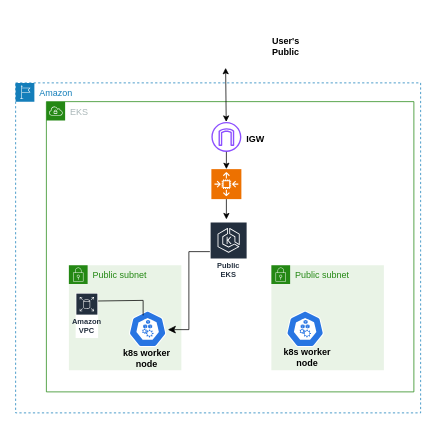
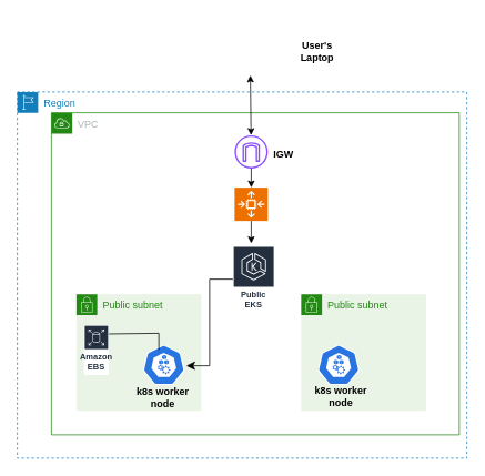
  <mxCell id="0" />
  <mxCell id="1" parent="0" />
  <mxCell id="2" value="Public subnet" style="points=[[0,0],[0.25,0],[0.5,0],[0.75,0],[1,0],[1,0.25],[1,0.5],[1,0.75],[1,1],[0.75,1],[0.5,1],[0.25,1],[0,1],[0,0.75],[0,0.5],[0,0.25]];outlineConnect=0;gradientColor=none;html=1;whiteSpace=wrap;fontSize=12;fontStyle=0;container=1;pointerEvents=0;collapsible=0;recursiveResize=0;shape=mxgraph.aws4.group;grIcon=mxgraph.aws4.group_security_group;grStroke=0;strokeColor=#248814;fillColor=#E9F3E6;verticalAlign=top;align=left;spacingLeft=30;fontColor=#248814;dashed=0;" parent="1" vertex="1"><mxGeometry x="91" y="353" width="150" height="140" as="geometry" /></mxCell>
  <mxCell id="3" value="" style="sketch=0;html=1;dashed=0;whitespace=wrap;fillColor=#2875E2;strokeColor=#ffffff;points=[[0.005,0.63,0],[0.1,0.2,0],[0.9,0.2,0],[0.5,0,0],[0.995,0.63,0],[0.72,0.99,0],[0.5,1,0],[0.28,0.99,0]];verticalLabelPosition=bottom;align=center;verticalAlign=top;shape=mxgraph.kubernetes.icon;prIcon=node" parent="2" vertex="1"><mxGeometry x="80" y="60" width="50" height="50" as="geometry" /></mxCell>
  <mxCell id="4" value="" style="sketch=0;points=[[0,0,0],[0.25,0,0],[0.5,0,0],[0.75,0,0],[1,0,0],[0,1,0],[0.25,1,0],[0.5,1,0],[0.75,1,0],[1,1,0],[0,0.25,0],[0,0.5,0],[0,0.75,0],[1,0.25,0],[1,0.5,0],[1,0.75,0]];outlineConnect=0;fontColor=#232F3E;fillColor=#ED7100;strokeColor=#ffffff;dashed=0;verticalLabelPosition=bottom;verticalAlign=top;align=center;html=1;fontSize=12;fontStyle=0;aspect=fixed;shape=mxgraph.aws4.resourceIcon;resIcon=mxgraph.aws4.auto_scaling2;" parent="1" vertex="1"><mxGeometry x="281" y="225" width="40" height="40" as="geometry" /></mxCell>
  <mxCell id="5" value="Public EKS" style="sketch=0;outlineConnect=0;fontColor=#232F3E;gradientColor=none;strokeColor=#ffffff;fillColor=#232F3E;dashed=0;verticalLabelPosition=middle;verticalAlign=bottom;align=center;html=1;whiteSpace=wrap;fontSize=10;fontStyle=1;spacing=3;shape=mxgraph.aws4.productIcon;prIcon=mxgraph.aws4.eks;" parent="1" vertex="1"><mxGeometry x="279" y="295" width="50" height="80" as="geometry" /></mxCell>
  <mxCell id="6" value="Public subnet" style="points=[[0,0],[0.25,0],[0.5,0],[0.75,0],[1,0],[1,0.25],[1,0.5],[1,0.75],[1,1],[0.75,1],[0.5,1],[0.25,1],[0,1],[0,0.75],[0,0.5],[0,0.25]];outlineConnect=0;gradientColor=none;html=1;whiteSpace=wrap;fontSize=12;fontStyle=0;container=1;pointerEvents=0;collapsible=0;recursiveResize=0;shape=mxgraph.aws4.group;grIcon=mxgraph.aws4.group_security_group;grStroke=0;strokeColor=#248814;fillColor=#E9F3E6;verticalAlign=top;align=left;spacingLeft=30;fontColor=#248814;dashed=0;" parent="1" vertex="1"><mxGeometry x="361" y="353" width="150" height="140" as="geometry" /></mxCell>
  <mxCell id="7" value="" style="sketch=0;html=1;dashed=0;whitespace=wrap;fillColor=#2875E2;strokeColor=#ffffff;points=[[0.005,0.63,0],[0.1,0.2,0],[0.9,0.2,0],[0.5,0,0],[0.995,0.63,0],[0.72,0.99,0],[0.5,1,0],[0.28,0.99,0]];verticalLabelPosition=bottom;align=center;verticalAlign=top;shape=mxgraph.kubernetes.icon;prIcon=node" parent="6" vertex="1"><mxGeometry x="20" y="60" width="50" height="50" as="geometry" /></mxCell>
  <mxCell id="8" value="" style="sketch=0;outlineConnect=0;fontColor=#232F3E;gradientColor=none;fillColor=#8C4FFF;strokeColor=none;dashed=0;verticalLabelPosition=bottom;verticalAlign=top;align=center;html=1;fontSize=12;fontStyle=0;aspect=fixed;pointerEvents=1;shape=mxgraph.aws4.internet_gateway;" parent="1" vertex="1"><mxGeometry x="281" y="162" width="40" height="40" as="geometry" /></mxCell>
  <mxCell id="9" value="" style="edgeStyle=elbowEdgeStyle;elbow=horizontal;endArrow=classic;html=1;curved=0;rounded=0;endSize=8;startSize=8;entryX=1.04;entryY=0.52;entryDx=0;entryDy=0;entryPerimeter=0;" parent="1" source="5" target="3" edge="1"><mxGeometry width="50" height="50" relative="1" as="geometry"><mxPoint x="301" y="463" as="sourcePoint" /><mxPoint x="351" y="413" as="targetPoint" /></mxGeometry></mxCell>
  <mxCell id="10" value="" style="endArrow=classic;html=1;rounded=0;entryX=0.5;entryY=0;entryDx=0;entryDy=0;entryPerimeter=0;" parent="1" source="8" target="4" edge="1"><mxGeometry width="50" height="50" relative="1" as="geometry"><mxPoint x="301" y="362" as="sourcePoint" /><mxPoint x="351" y="312" as="targetPoint" /></mxGeometry></mxCell>
  <mxCell id="11" value="" style="endArrow=classic;html=1;rounded=0;exitX=0.5;exitY=1;exitDx=0;exitDy=0;exitPerimeter=0;" parent="1" source="4" edge="1"><mxGeometry width="50" height="50" relative="1" as="geometry"><mxPoint x="391" y="275" as="sourcePoint" /><mxPoint x="301" y="292" as="targetPoint" /></mxGeometry></mxCell>
- <mxCell id="12" value="EKS" style="points=[[0,0],[0.25,0],[0.5,0],[0.75,0],[1,0],[1,0.25],[1,0.5],[1,0.75],[1,1],[0.75,1],[0.5,1],[0.25,1],[0,1],[0,0.75],[0,0.5],[0,0.25]];outlineConnect=0;gradientColor=none;html=1;whiteSpace=wrap;fontSize=12;fontStyle=0;container=1;pointerEvents=0;collapsible=0;recursiveResize=0;shape=mxgraph.aws4.group;grIcon=mxgraph.aws4.group_vpc;strokeColor=#248814;fillColor=none;verticalAlign=top;align=left;spacingLeft=30;fontColor=#AAB7B8;dashed=0;" parent="1" vertex="1"><mxGeometry x="61" y="135" width="490" height="387" as="geometry" /></mxCell>
- <mxCell id="13" value="Amazon" style="points=[[0,0],[0.25,0],[0.5,0],[0.75,0],[1,0],[1,0.25],[1,0.5],[1,0.75],[1,1],[0.75,1],[0.5,1],[0.25,1],[0,1],[0,0.75],[0,0.5],[0,0.25]];outlineConnect=0;gradientColor=none;html=1;whiteSpace=wrap;fontSize=12;fontStyle=0;container=1;pointerEvents=0;collapsible=0;recursiveResize=0;shape=mxgraph.aws4.group;grIcon=mxgraph.aws4.group_region;strokeColor=#147EBA;fillColor=none;verticalAlign=top;align=left;spacingLeft=30;fontColor=#147EBA;dashed=1;" parent="1" vertex="1"><mxGeometry x="20" y="110" width="540" height="440" as="geometry" /></mxCell>
+ <mxCell id="12" value="VPC" style="points=[[0,0],[0.25,0],[0.5,0],[0.75,0],[1,0],[1,0.25],[1,0.5],[1,0.75],[1,1],[0.75,1],[0.5,1],[0.25,1],[0,1],[0,0.75],[0,0.5],[0,0.25]];outlineConnect=0;gradientColor=none;html=1;whiteSpace=wrap;fontSize=12;fontStyle=0;container=1;pointerEvents=0;collapsible=0;recursiveResize=0;shape=mxgraph.aws4.group;grIcon=mxgraph.aws4.group_vpc;strokeColor=#248814;fillColor=none;verticalAlign=top;align=left;spacingLeft=30;fontColor=#AAB7B8;dashed=0;" parent="1" vertex="1"><mxGeometry x="61" y="135" width="490" height="387" as="geometry" /></mxCell>
+ <mxCell id="13" value="Region" style="points=[[0,0],[0.25,0],[0.5,0],[0.75,0],[1,0],[1,0.25],[1,0.5],[1,0.75],[1,1],[0.75,1],[0.5,1],[0.25,1],[0,1],[0,0.75],[0,0.5],[0,0.25]];outlineConnect=0;gradientColor=none;html=1;whiteSpace=wrap;fontSize=12;fontStyle=0;container=1;pointerEvents=0;collapsible=0;recursiveResize=0;shape=mxgraph.aws4.group;grIcon=mxgraph.aws4.group_region;strokeColor=#147EBA;fillColor=none;verticalAlign=top;align=left;spacingLeft=30;fontColor=#147EBA;dashed=1;" parent="1" vertex="1"><mxGeometry x="20" y="110" width="540" height="440" as="geometry" /></mxCell>
  <mxCell id="14" value="&lt;b&gt;IGW&lt;/b&gt;" style="text;html=1;strokeColor=none;fillColor=none;align=center;verticalAlign=middle;whiteSpace=wrap;rounded=0;" parent="13" vertex="1"><mxGeometry x="290" y="60" width="60" height="30" as="geometry" /></mxCell>
  <mxCell id="15" value="&lt;b&gt;k8s worker &lt;br&gt;node&lt;/b&gt;" style="text;html=1;strokeColor=none;fillColor=none;align=center;verticalAlign=middle;whiteSpace=wrap;rounded=0;" parent="13" vertex="1"><mxGeometry x="140" y="352" width="70" height="30" as="geometry" /></mxCell>
  <mxCell id="16" value="&lt;b&gt;k8s worker &lt;br&gt;node&lt;/b&gt;" style="text;html=1;strokeColor=none;fillColor=none;align=center;verticalAlign=middle;whiteSpace=wrap;rounded=0;" parent="13" vertex="1"><mxGeometry x="354" y="351" width="70" height="30" as="geometry" /></mxCell>
- <mxCell id="17" value="Amazon VPC" style="sketch=0;outlineConnect=0;fontColor=#232F3E;gradientColor=none;strokeColor=#ffffff;fillColor=#232F3E;dashed=0;verticalLabelPosition=middle;verticalAlign=bottom;align=center;html=1;whiteSpace=wrap;fontSize=10;fontStyle=1;spacing=3;shape=mxgraph.aws4.productIcon;prIcon=mxgraph.aws4.elastic_block_store;" parent="13" vertex="1"><mxGeometry x="80" y="280" width="30" height="60" as="geometry" /></mxCell>
+ <mxCell id="17" value="Amazon EBS" style="sketch=0;outlineConnect=0;fontColor=#232F3E;gradientColor=none;strokeColor=#ffffff;fillColor=#232F3E;dashed=0;verticalLabelPosition=middle;verticalAlign=bottom;align=center;html=1;whiteSpace=wrap;fontSize=10;fontStyle=1;spacing=3;shape=mxgraph.aws4.productIcon;prIcon=mxgraph.aws4.elastic_block_store;" parent="13" vertex="1"><mxGeometry x="80" y="280" width="30" height="60" as="geometry" /></mxCell>
  <mxCell id="18" value="" style="endArrow=none;html=1;rounded=0;" edge="1" parent="13"><mxGeometry width="50" height="50" relative="1" as="geometry"><mxPoint x="170" y="290.001" as="sourcePoint" /><mxPoint x="170" y="310" as="targetPoint" /></mxGeometry></mxCell>
  <mxCell id="19" value="" style="shape=image;html=1;verticalAlign=top;verticalLabelPosition=bottom;labelBackgroundColor=#ffffff;imageAspect=0;aspect=fixed;image=https://cdn1.iconfinder.com/data/icons/nuvola2/128x128/apps/laptop_pcmcia.png" parent="1" vertex="1"><mxGeometry x="260.5" y="20" width="81" height="81" as="geometry" /></mxCell>
- <mxCell id="20" value="User's&lt;br&gt;Public" style="text;html=1;strokeColor=none;fillColor=none;align=center;verticalAlign=middle;whiteSpace=wrap;rounded=0;fontStyle=1" parent="1" vertex="1"><mxGeometry x="340" y="45.5" width="81" height="30" as="geometry" /></mxCell>
+ <mxCell id="20" value="User's&lt;br&gt;Laptop" style="text;html=1;strokeColor=none;fillColor=none;align=center;verticalAlign=middle;whiteSpace=wrap;rounded=0;fontStyle=1" parent="1" vertex="1"><mxGeometry x="340" y="45.5" width="81" height="30" as="geometry" /></mxCell>
  <mxCell id="21" value="" style="endArrow=classic;startArrow=classic;html=1;rounded=0;" parent="1" source="8" edge="1"><mxGeometry width="50" height="50" relative="1" as="geometry"><mxPoint x="460" y="270" as="sourcePoint" /><mxPoint x="300" y="90" as="targetPoint" /></mxGeometry></mxCell>
  <mxCell id="22" value="" style="endArrow=none;html=1;rounded=0;" edge="1" parent="1"><mxGeometry width="50" height="50" relative="1" as="geometry"><mxPoint x="130" y="400.831" as="sourcePoint" /><mxPoint x="190" y="400" as="targetPoint" /></mxGeometry></mxCell>
